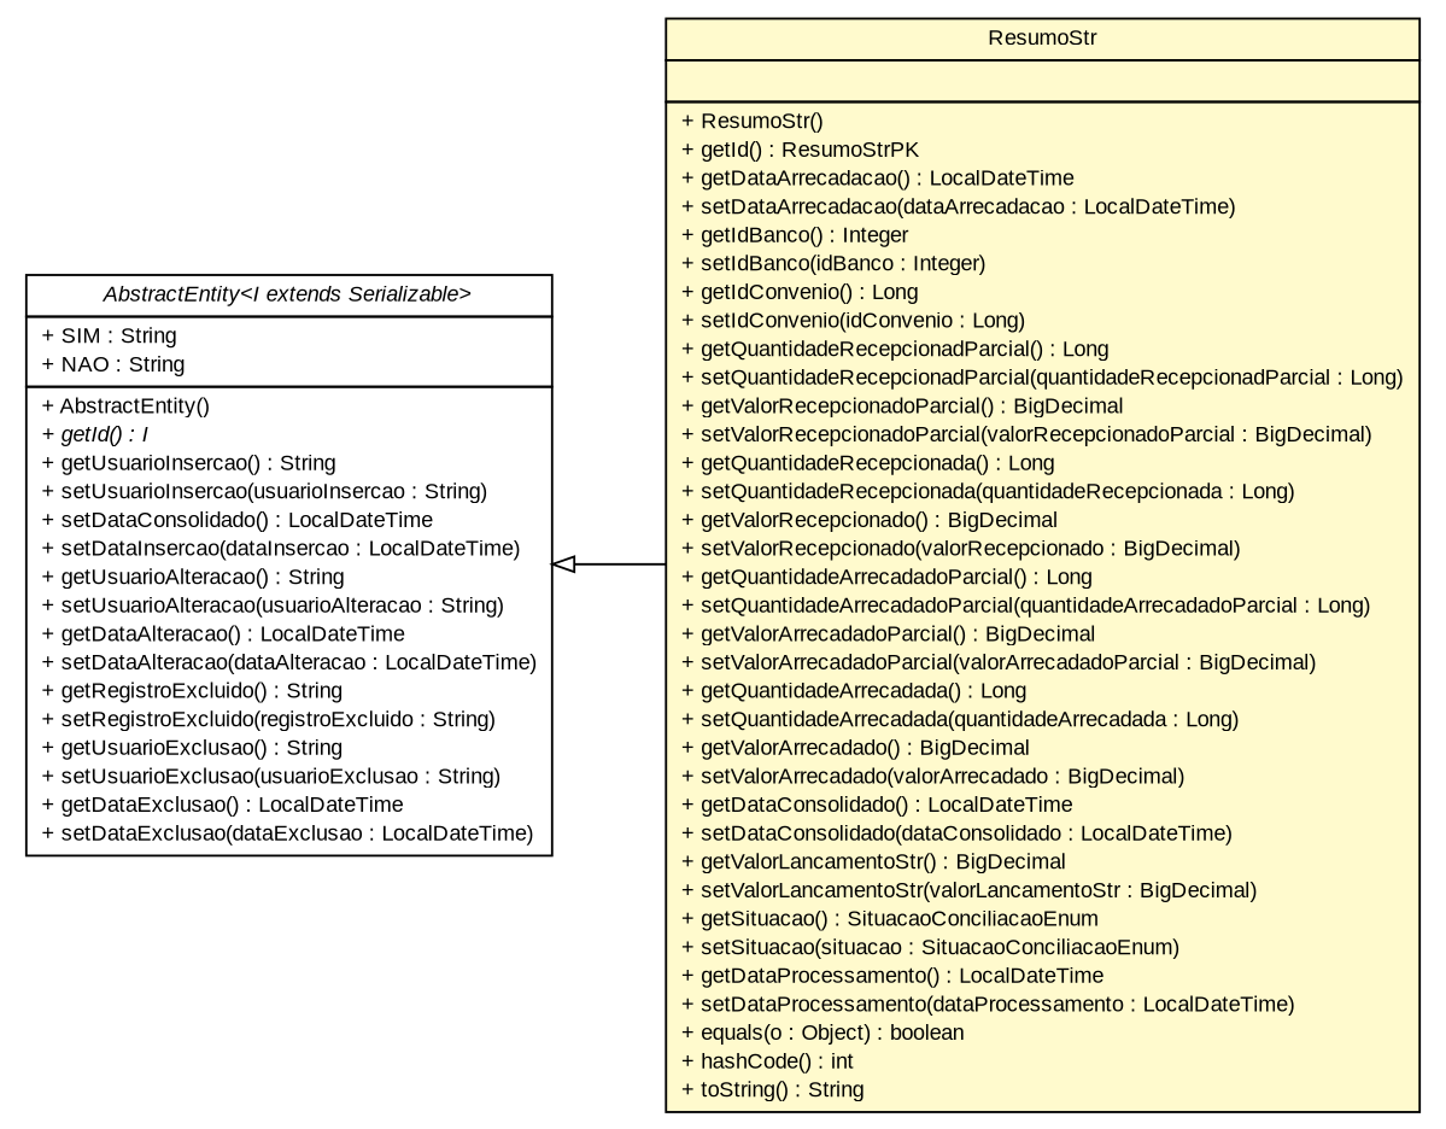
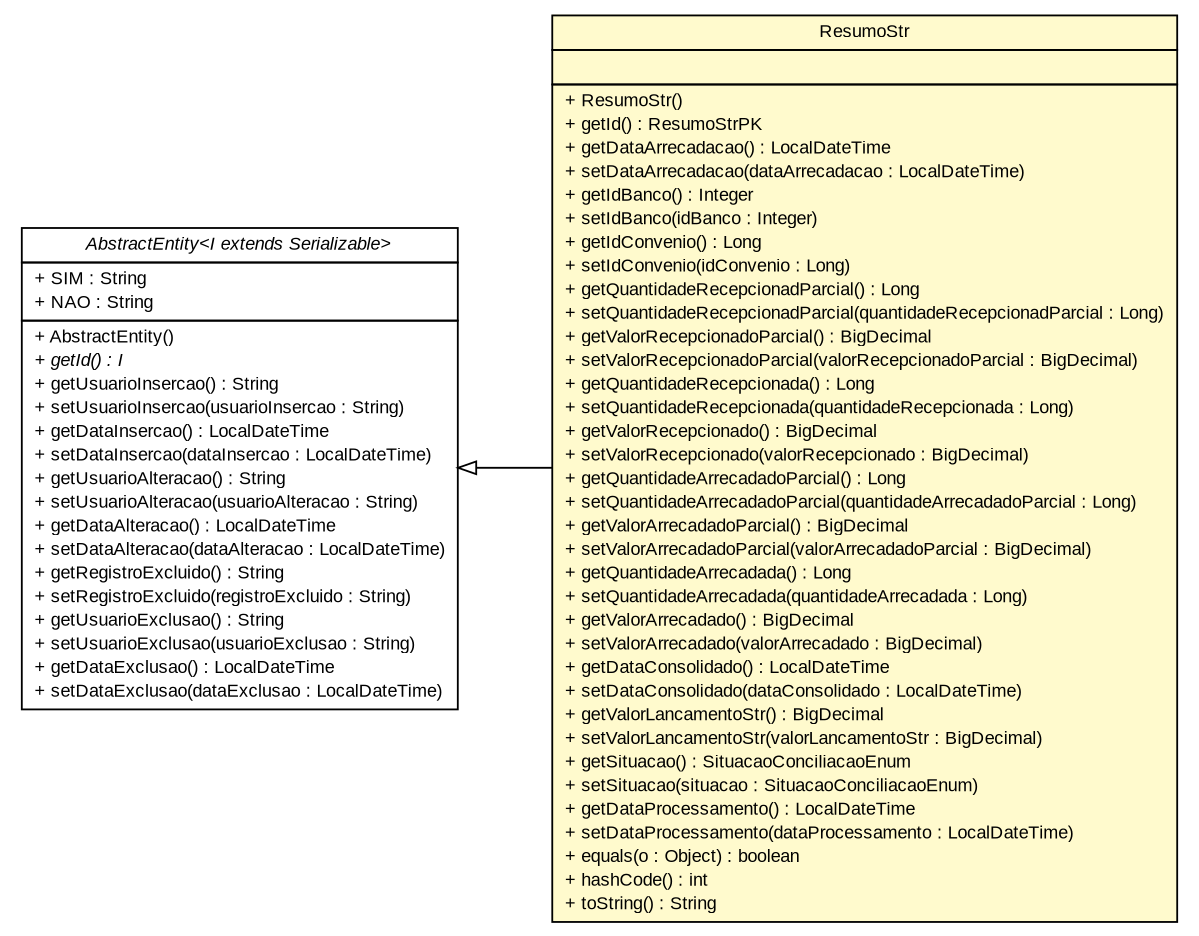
  digraph {
    nodesep=0.25
    ranksep=0.5
    rankdir=LR
    node [fontcolor=black fontname=arial fontsize=10.0 shape=plaintext]
-   n1 [label=<<table title="br.gov.to.sefaz.persistence.entity.AbstractEntity" border="0" cellborder="1" cellspacing="0" cellpadding="2" port="p" href="../../../persistence/entity/AbstractEntity.html"> 		<tr><td><table border="0" cellspacing="0" cellpadding="1"> <tr><td align="center" balign="center"><font face="arial italic"> AbstractEntity&lt;I extends Serializable&gt; </font></td></tr> 		</table></td></tr> 		<tr><td><table border="0" cellspacing="0" cellpadding="1"> <tr><td align="left" balign="left"> + SIM : String </td></tr> <tr><td align="left" balign="left"> + NAO : String </td></tr> 		</table></td></tr> 		<tr><td><table border="0" cellspacing="0" cellpadding="1"> <tr><td align="left" balign="left"> + AbstractEntity() </td></tr> <tr><td align="left" balign="left"><font face="arial italic" point-size="10.0"> + getId() : I </font></td></tr> <tr><td align="left" balign="left"> + getUsuarioInsercao() : String </td></tr> <tr><td align="left" balign="left"> + setUsuarioInsercao(usuarioInsercao : String) </td></tr> <tr><td align="left" balign="left"> + setDataConsolidado() : LocalDateTime </td></tr> <tr><td align="left" balign="left"> + setDataInsercao(dataInsercao : LocalDateTime) </td></tr> <tr><td align="left" balign="left"> + getUsuarioAlteracao() : String </td></tr> <tr><td align="left" balign="left"> + setUsuarioAlteracao(usuarioAlteracao : String) </td></tr> <tr><td align="left" balign="left"> + getDataAlteracao() : LocalDateTime </td></tr> <tr><td align="left" balign="left"> + setDataAlteracao(dataAlteracao : LocalDateTime) </td></tr> <tr><td align="left" balign="left"> + getRegistroExcluido() : String </td></tr> <tr><td align="left" balign="left"> + setRegistroExcluido(registroExcluido : String) </td></tr> <tr><td align="left" balign="left"> + getUsuarioExclusao() : String </td></tr> <tr><td align="left" balign="left"> + setUsuarioExclusao(usuarioExclusao : String) </td></tr> <tr><td align="left" balign="left"> + getDataExclusao() : LocalDateTime </td></tr> <tr><td align="left" balign="left"> + setDataExclusao(dataExclusao : LocalDateTime) </td></tr> 		</table></td></tr> 		</table>>]
+   n1 [label=<<table title="br.gov.to.sefaz.persistence.entity.AbstractEntity" border="0" cellborder="1" cellspacing="0" cellpadding="2" port="p" href="../../../persistence/entity/AbstractEntity.html"> 		<tr><td><table border="0" cellspacing="0" cellpadding="1"> <tr><td align="center" balign="center"><font face="arial italic"> AbstractEntity&lt;I extends Serializable&gt; </font></td></tr> 		</table></td></tr> 		<tr><td><table border="0" cellspacing="0" cellpadding="1"> <tr><td align="left" balign="left"> + SIM : String </td></tr> <tr><td align="left" balign="left"> + NAO : String </td></tr> 		</table></td></tr> 		<tr><td><table border="0" cellspacing="0" cellpadding="1"> <tr><td align="left" balign="left"> + AbstractEntity() </td></tr> <tr><td align="left" balign="left"><font face="arial italic" point-size="10.0"> + getId() : I </font></td></tr> <tr><td align="left" balign="left"> + getUsuarioInsercao() : String </td></tr> <tr><td align="left" balign="left"> + setUsuarioInsercao(usuarioInsercao : String) </td></tr> <tr><td align="left" balign="left"> + getDataInsercao() : LocalDateTime </td></tr> <tr><td align="left" balign="left"> + setDataInsercao(dataInsercao : LocalDateTime) </td></tr> <tr><td align="left" balign="left"> + getUsuarioAlteracao() : String </td></tr> <tr><td align="left" balign="left"> + setUsuarioAlteracao(usuarioAlteracao : String) </td></tr> <tr><td align="left" balign="left"> + getDataAlteracao() : LocalDateTime </td></tr> <tr><td align="left" balign="left"> + setDataAlteracao(dataAlteracao : LocalDateTime) </td></tr> <tr><td align="left" balign="left"> + getRegistroExcluido() : String </td></tr> <tr><td align="left" balign="left"> + setRegistroExcluido(registroExcluido : String) </td></tr> <tr><td align="left" balign="left"> + getUsuarioExclusao() : String </td></tr> <tr><td align="left" balign="left"> + setUsuarioExclusao(usuarioExclusao : String) </td></tr> <tr><td align="left" balign="left"> + getDataExclusao() : LocalDateTime </td></tr> <tr><td align="left" balign="left"> + setDataExclusao(dataExclusao : LocalDateTime) </td></tr> 		</table></td></tr> 		</table>>]
    n2 [label=<<table title="br.gov.to.sefaz.arr.persistence.entity.ResumoStr" border="0" cellborder="1" cellspacing="0" cellpadding="2" port="p" bgcolor="lemonChiffon" href="./ResumoStr.html"> 		<tr><td><table border="0" cellspacing="0" cellpadding="1"> <tr><td align="center" balign="center"> ResumoStr </td></tr> 		</table></td></tr> 		<tr><td><table border="0" cellspacing="0" cellpadding="1"> <tr><td align="left" balign="left">  </td></tr> 		</table></td></tr> 		<tr><td><table border="0" cellspacing="0" cellpadding="1"> <tr><td align="left" balign="left"> + ResumoStr() </td></tr> <tr><td align="left" balign="left"> + getId() : ResumoStrPK </td></tr> <tr><td align="left" balign="left"> + getDataArrecadacao() : LocalDateTime </td></tr> <tr><td align="left" balign="left"> + setDataArrecadacao(dataArrecadacao : LocalDateTime) </td></tr> <tr><td align="left" balign="left"> + getIdBanco() : Integer </td></tr> <tr><td align="left" balign="left"> + setIdBanco(idBanco : Integer) </td></tr> <tr><td align="left" balign="left"> + getIdConvenio() : Long </td></tr> <tr><td align="left" balign="left"> + setIdConvenio(idConvenio : Long) </td></tr> <tr><td align="left" balign="left"> + getQuantidadeRecepcionadParcial() : Long </td></tr> <tr><td align="left" balign="left"> + setQuantidadeRecepcionadParcial(quantidadeRecepcionadParcial : Long) </td></tr> <tr><td align="left" balign="left"> + getValorRecepcionadoParcial() : BigDecimal </td></tr> <tr><td align="left" balign="left"> + setValorRecepcionadoParcial(valorRecepcionadoParcial : BigDecimal) </td></tr> <tr><td align="left" balign="left"> + getQuantidadeRecepcionada() : Long </td></tr> <tr><td align="left" balign="left"> + setQuantidadeRecepcionada(quantidadeRecepcionada : Long) </td></tr> <tr><td align="left" balign="left"> + getValorRecepcionado() : BigDecimal </td></tr> <tr><td align="left" balign="left"> + setValorRecepcionado(valorRecepcionado : BigDecimal) </td></tr> <tr><td align="left" balign="left"> + getQuantidadeArrecadadoParcial() : Long </td></tr> <tr><td align="left" balign="left"> + setQuantidadeArrecadadoParcial(quantidadeArrecadadoParcial : Long) </td></tr> <tr><td align="left" balign="left"> + getValorArrecadadoParcial() : BigDecimal </td></tr> <tr><td align="left" balign="left"> + setValorArrecadadoParcial(valorArrecadadoParcial : BigDecimal) </td></tr> <tr><td align="left" balign="left"> + getQuantidadeArrecadada() : Long </td></tr> <tr><td align="left" balign="left"> + setQuantidadeArrecadada(quantidadeArrecadada : Long) </td></tr> <tr><td align="left" balign="left"> + getValorArrecadado() : BigDecimal </td></tr> <tr><td align="left" balign="left"> + setValorArrecadado(valorArrecadado : BigDecimal) </td></tr> <tr><td align="left" balign="left"> + getDataConsolidado() : LocalDateTime </td></tr> <tr><td align="left" balign="left"> + setDataConsolidado(dataConsolidado : LocalDateTime) </td></tr> <tr><td align="left" balign="left"> + getValorLancamentoStr() : BigDecimal </td></tr> <tr><td align="left" balign="left"> + setValorLancamentoStr(valorLancamentoStr : BigDecimal) </td></tr> <tr><td align="left" balign="left"> + getSituacao() : SituacaoConciliacaoEnum </td></tr> <tr><td align="left" balign="left"> + setSituacao(situacao : SituacaoConciliacaoEnum) </td></tr> <tr><td align="left" balign="left"> + getDataProcessamento() : LocalDateTime </td></tr> <tr><td align="left" balign="left"> + setDataProcessamento(dataProcessamento : LocalDateTime) </td></tr> <tr><td align="left" balign="left"> + equals(o : Object) : boolean </td></tr> <tr><td align="left" balign="left"> + hashCode() : int </td></tr> <tr><td align="left" balign="left"> + toString() : String </td></tr> 		</table></td></tr> 		</table>>]
    n1 -> n2 [arrowtail=empty dir=back fontname=arial fontsize=10 headport=p labelfontname=arial labelfontsize=10 tailport=p]
  }
